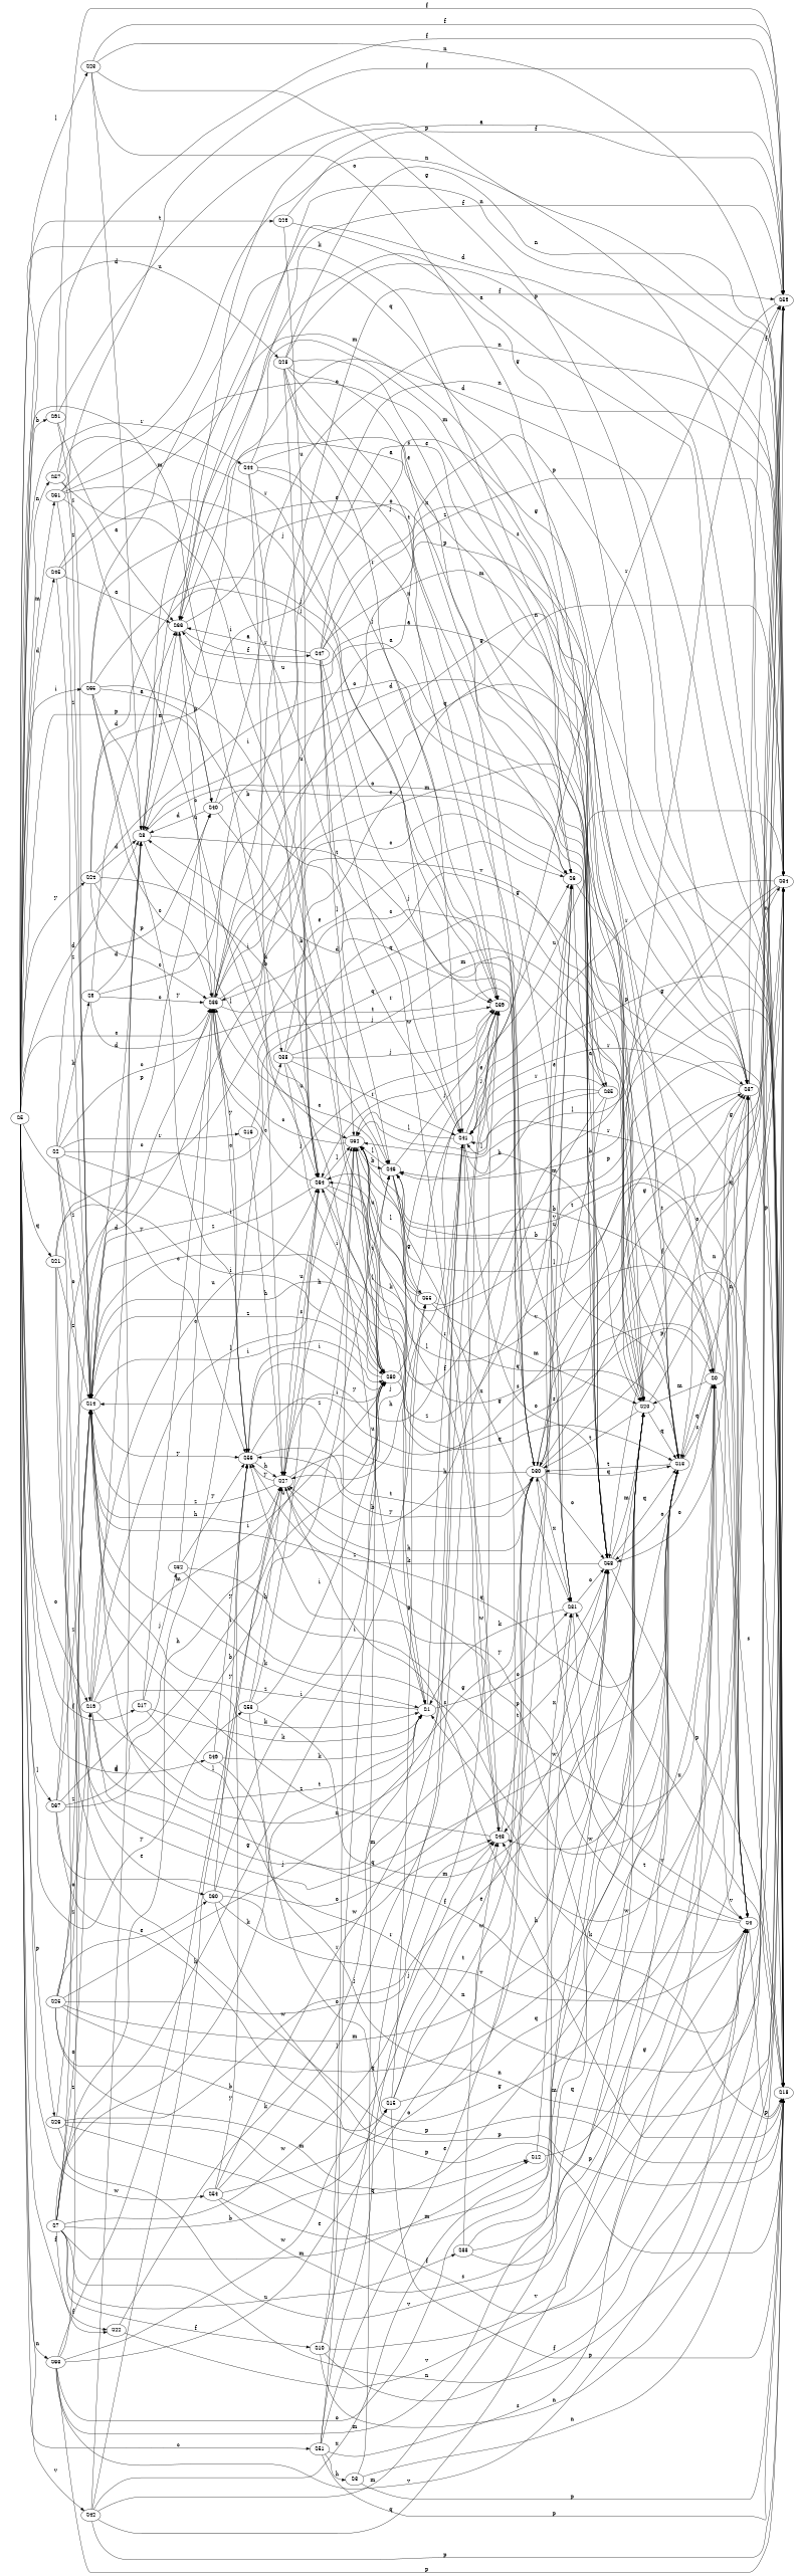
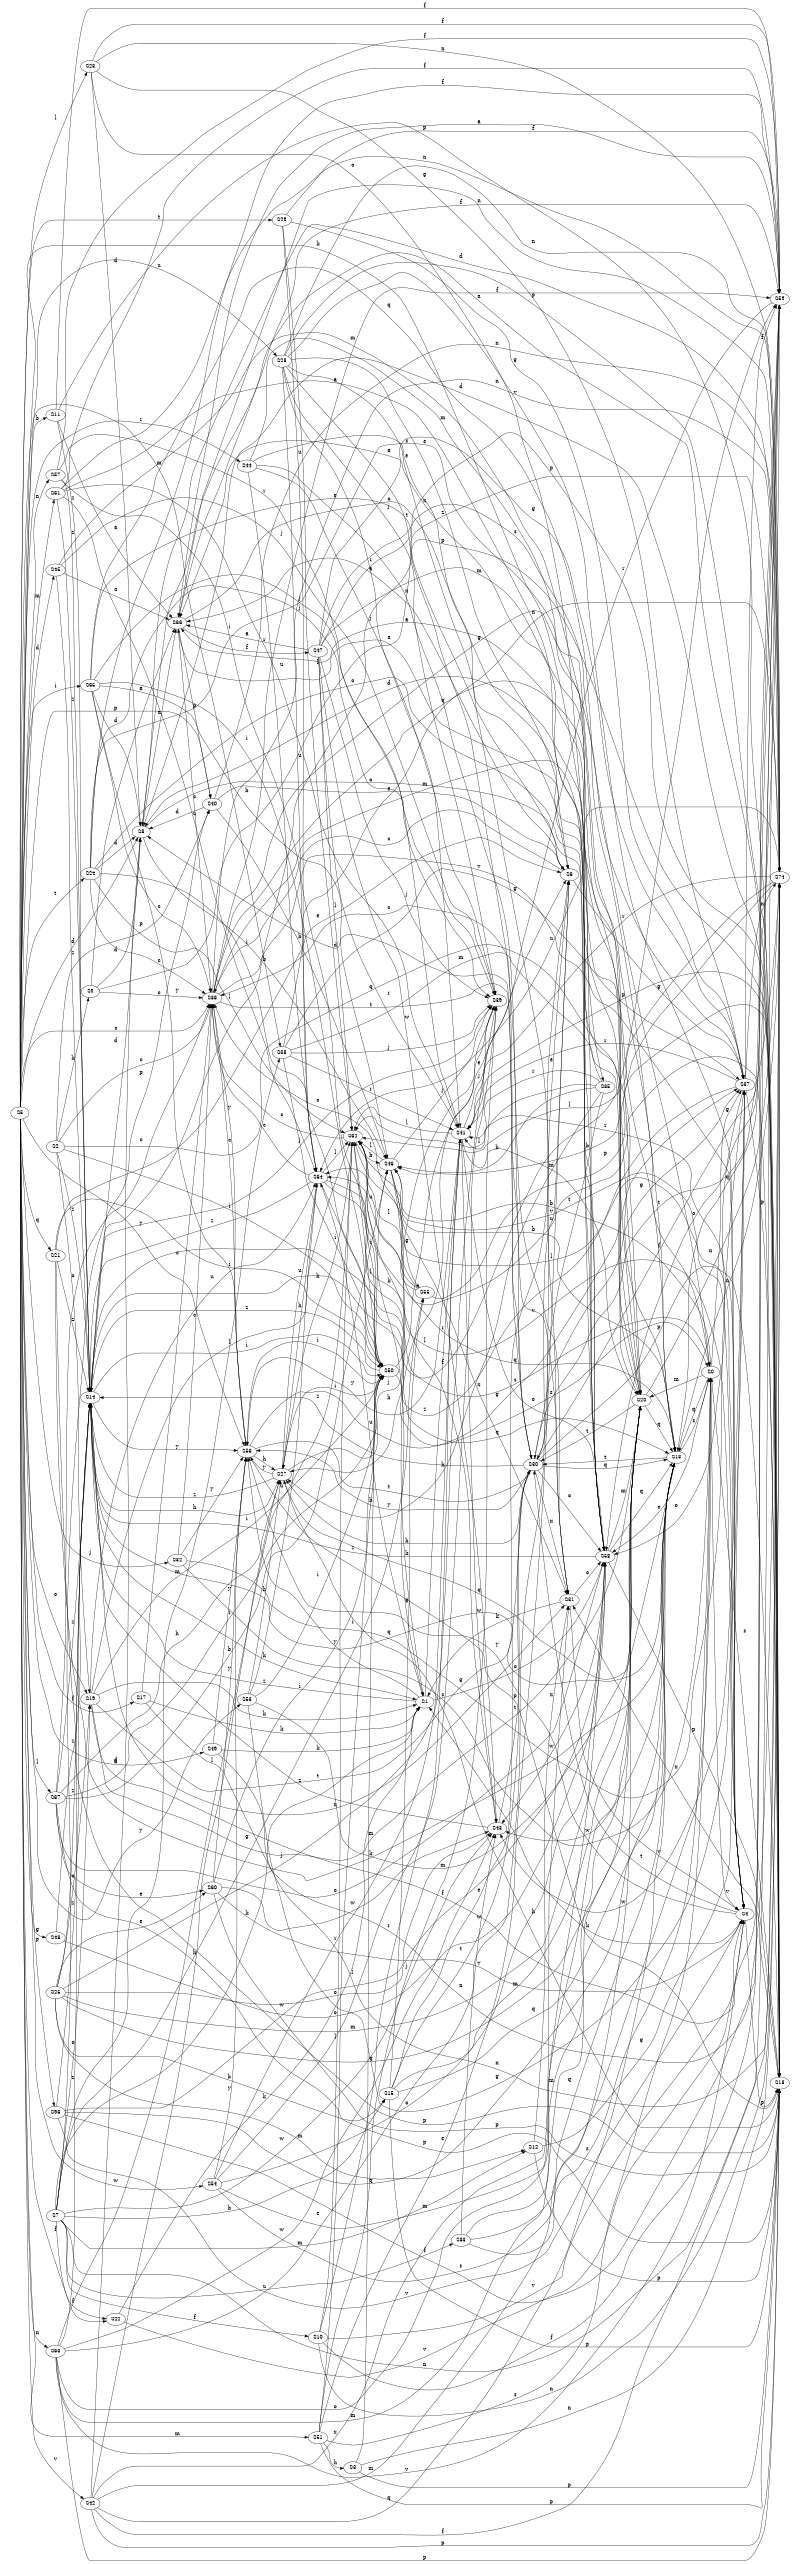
  strict digraph {
    rankdir=LR
    S5
-   S11 [label=S91]
+   S11
    S51
    S36
    S45
    S49
    S8
    S17
    S22
+   S48
    S65
    S32
    S35
    S67
    S23
    S61
    S38
    S57
    S63
    S19
-   S26
+   S26 [label=S96]
    S40
    S21
    S44
    S29
    S28
    S42
    S54
    S53
    S24
    S56
    S14
    S66
    S59
    S18
-   S50 [label=S80]
+   S50
    S39
    S6
    S3
    S0
    S13
-   S34
+   S34 [label=S74]
    S20
    S30
    S37
    S4
    S1
    S58
    S46
    S62
    S41
    S27
    S64
    S43
    S31
    S2
    S60
    S9
-   S16
    S7
    S15
    S10
    S55
    S12
    S33
    S25
    S47
    S5 -> S11 [label=b]
-   S5 -> S51 [label=c]
+   S5 -> S51 [label=m]
    S5 -> S36 [label=c]
    S5 -> S45 [label=d]
    S5 -> S49 [label=d]
    S5 -> S8 [label=d]
    S5 -> S17 [label=f]
    S5 -> S22 [label=f]
+   S5 -> S48 [label=g]
    S5 -> S65 [label=i]
-   S17 -> S32 [label=j]
+   S5 -> S32 [label=j]
    S5 -> S35 [label=k]
    S5 -> S67 [label=l]
    S5 -> S23 [label=l]
    S5 -> S61 [label=m]
    S5 -> S38 [label=m]
    S5 -> S57 [label=n]
    S5 -> S63 [label=n]
    S5 -> S19 [label=o]
    S5 -> S26 [label=p]
    S5 -> S40 [label=p]
    S5 -> S21 [label=q]
    S5 -> S44 [label=r]
    S5 -> S29 [label=t]
    S5 -> S28 [label=u]
    S5 -> S42 [label=v]
    S5 -> S54 [label=w]
    S5 -> S53 [label=y]
-   S5 -> S24 [label=y]
+   S5 -> S24 [label=t]
    S5 -> S56 [label=y]
    S11 -> S14 [label=z]
    S11 -> S66 [label=a]
    S11 -> S59 [label=f]
    S11 -> S18 [label=p]
    S51 -> S18 [label=p]
    S51 -> S50 [label=i]
    S51 -> S39 [label=j]
    S51 -> S6 [label=e]
    S51 -> S3 [label=h]
    S51 -> S0 [label=s]
    S36 -> S56 [label=y]
    S36 -> S59 [label=f]
    S36 -> S13 [label=q]
    S36 -> S34 [label=n]
    S36 -> S20 [label=m]
    S36 -> S30 [label=t]
    S36 -> S37 [label=g]
    S36 -> S4 [label=v]
    S45 -> S14 [label=z]
    S45 -> S66 [label=a]
    S45 -> S39 [label=j]
    S45 -> S20 [label=m]
    S49 -> S56 [label=y]
    S49 -> S34 [label=n]
    S49 -> S1 [label=k]
    S8 -> S66 [label=a]
    S8 -> S59 [label=f]
-   S8 -> S30 [label=t]
    S8 -> S58 [label=o]
    S8 -> S46 [label=b]
    S17 -> S36 [label=c]
    S17 -> S34 [label=n]
    S17 -> S1 [label=k]
    S22 -> S4 [label=v]
    S22 -> S1 [label=k]
+   S48 -> S14 [label=z]
+   S48 -> S58 [label=o]
    S65 -> S36 [label=c]
    S65 -> S8 [label=d]
    S65 -> S56 [label=y]
    S65 -> S50 [label=i]
    S65 -> S39 [label=j]
    S65 -> S6 [label=e]
    S65 -> S13 [label=q]
    S65 -> S46 [label=b]
    S32 -> S36 [label=c]
    S32 -> S56 [label=y]
    S32 -> S0 [label=s]
    S32 -> S37 [label=g]
    S35 -> S66 [label=a]
    S35 -> S30 [label=t]
    S35 -> S46 [label=b]
    S35 -> S62 [label=l]
    S35 -> S41 [label=r]
    S35 -> S27 [label=h]
    S67 -> S36 [label=c]
    S67 -> S14 [label=z]
    S67 -> S18 [label=p]
    S67 -> S50 [label=i]
    S67 -> S58 [label=o]
    S67 -> S46 [label=b]
    S67 -> S27 [label=h]
    S23 -> S8 [label=d]
    S23 -> S59 [label=f]
    S23 -> S34 [label=n]
    S23 -> S37 [label=g]
    S23 -> S58 [label=o]
    S61 -> S14 [label=z]
    S61 -> S59 [label=f]
    S61 -> S34 [label=n]
-   S61 -> S58 [label=o]
+   S61 -> S58 [label=a]
    S61 -> S41 [label=r]
    S61 -> S64 [label=u]
    S38 -> S50 [label=i]
    S38 -> S39 [label=j]
    S38 -> S34 [label=n]
    S38 -> S20 [label=m]
    S38 -> S37 [label=g]
    S38 -> S41 [label=r]
-   S38 -> S64 [label=u]
    S57 -> S14 [label=z]
    S57 -> S59 [label=f]
    S57 -> S50 [label=i]
    S57 -> S41 [label=r]
    S63 -> S14 [label=z]
    S63 -> S18 [label=p]
    S63 -> S6 [label=e]
    S63 -> S20 [label=m]
    S63 -> S4 [label=v]
    S63 -> S58 [label=o]
    S63 -> S62 [label=l]
    S63 -> S43 [label=w]
-   S19 -> S8 [label=d]
    S19 -> S59 [label=f]
    S19 -> S50 [label=i]
    S19 -> S20 [label=m]
    S19 -> S30 [label=t]
    S19 -> S1 [label=k]
    S19 -> S62 [label=l]
    S19 -> S64 [label=u]
    S26 -> S14 [label=z]
    S26 -> S59 [label=f]
    S26 -> S13 [label=q]
    S26 -> S4 [label=v]
    S26 -> S43 [label=w]
    S40 -> S8 [label=d]
    S40 -> S6 [label=e]
    S40 -> S34 [label=n]
    S40 -> S46 [label=b]
    S21 -> S14 [label=z]
    S21 -> S18 [label=p]
    S21 -> S50 [label=i]
    S21 -> S6 [label=e]
-   S21 -> S13 [label=q]
+   S21 -> S13 [label=k]
    S44 -> S39 [label=j]
    S44 -> S6 [label=e]
    S44 -> S20 [label=m]
-   S44 -> S27 [label=h]
    S44 -> S64 [label=u]
    S44 -> S31 [label=x]
    S29 -> S59 [label=f]
    S29 -> S37 [label=g]
+   S29 -> S62 [label=l]
    S29 -> S64 [label=u]
    S28 -> S18 [label=p]
    S28 -> S39 [label=j]
    S28 -> S6 [label=e]
    S28 -> S34 [label=n]
    S28 -> S30 [label=t]
+   S28 -> S4 [label=v]
    S28 -> S41 [label=r]
    S28 -> S64 [label=u]
    S28 -> S31 [label=x]
    S42 -> S8 [label=d]
+   S42 -> S59 [label=f]
    S42 -> S18 [label=p]
    S42 -> S13 [label=q]
    S42 -> S20 [label=m]
    S42 -> S27 [label=h]
    S42 -> S31 [label=x]
    S54 -> S56 [label=y]
    S54 -> S39 [label=j]
    S54 -> S0 [label=s]
    S54 -> S20 [label=m]
    S54 -> S58 [label=o]
    S54 -> S41 [label=r]
    S53 -> S50 [label=i]
    S53 -> S20 [label=m]
    S53 -> S37 [label=g]
    S53 -> S27 [label=h]
    S53 -> S64 [label=u]
    S24 -> S36 [label=c]
    S24 -> S8 [label=d]
+   S24 -> S59 [label=f]
    S24 -> S50 [label=i]
    S24 -> S39 [label=j]
    S24 -> S0 [label=s]
    S24 -> S58 [label=o]
    S24 -> S62 [label=l]
    S56 -> S36 [label=c]
    S56 -> S18 [label=p]
    S56 -> S50 [label=i]
    S56 -> S30 [label=t]
    S56 -> S37 [label=g]
    S56 -> S27 [label=h]
    S14 -> S8 [label=d]
    S14 -> S56 [label=y]
    S14 -> S59 [label=f]
    S14 -> S50 [label=i]
    S14 -> S39 [label=j]
-   S9 -> S13 [label=q]
+   S14 -> S13 [label=q]
    S14 -> S1 [label=k]
    S14 -> S27 [label=h]
    S14 -> S31 [label=x]
    S66 -> S36 [label=c]
    S66 -> S40 [label=p]
    S66 -> S34 [label=n]
    S66 -> S58 [label=o]
    S66 -> S47 [label=f]
    S59 -> S66 [label=a]
    S59 -> S13 [label=q]
    S59 -> S58 [label=o]
    S59 -> S41 [label=r]
    S18 -> S8 [label=d]
    S18 -> S66 [label=a]
    S18 -> S0 [label=s]
    S18 -> S27 [label=h]
    S18 -> S64 [label=u]
    S18 -> S31 [label=x]
    S50 -> S14 [label=z]
    S50 -> S6 [label=e]
    S50 -> S0 [label=s]
    S50 -> S62 [label=l]
    S39 -> S27 [label=h]
    S6 -> S36 [label=c]
-   S6 -> S35 [label=a]
+   S6 -> S66 [label=a]
    S6 -> S37 [label=g]
    S3 -> S18 [label=p]
    S3 -> S34 [label=n]
    S3 -> S46 [label=b]
    S0 -> S13 [label=q]
    S0 -> S20 [label=m]
    S0 -> S37 [label=g]
    S0 -> S4 [label=v]
    S0 -> S58 [label=o]
    S0 -> S46 [label=b]
    S13 -> S0 [label=s]
    S13 -> S34 [label=n]
    S13 -> S30 [label=t]
    S13 -> S46 [label=b]
    S13 -> S43 [label=w]
    S34 -> S8 [label=d]
    S34 -> S14 [label=z]
    S34 -> S30 [label=t]
    S34 -> S46 [label=b]
    S34 -> S62 [label=l]
    S34 -> S41 [label=r]
    S34 -> S64 [label=u]
    S20 -> S8 [label=d]
    S20 -> S66 [label=a]
    S20 -> S13 [label=q]
    S20 -> S34 [label=n]
    S20 -> S30 [label=t]
    S30 -> S8 [label=d]
    S30 -> S56 [label=y]
    S30 -> S14 [label=z]
    S30 -> S59 [label=f]
    S30 -> S18 [label=p]
    S30 -> S6 [label=e]
    S30 -> S13 [label=q]
    S30 -> S37 [label=g]
    S30 -> S58 [label=o]
    S30 -> S27 [label=h]
    S30 -> S31 [label=x]
    S37 -> S14 [label=z]
    S37 -> S59 [label=f]
    S37 -> S18 [label=p]
    S37 -> S34 [label=n]
    S37 -> S58 [label=o]
    S37 -> S41 [label=r]
    S37 -> S43 [label=w]
    S4 -> S56 [label=y]
    S4 -> S18 [label=p]
    S4 -> S30 [label=t]
    S4 -> S1 [label=k]
    S4 -> S62 [label=l]
    S4 -> S41 [label=r]
+   S1 -> S56 [label=y]
    S1 -> S14 [label=z]
    S1 -> S58 [label=o]
    S1 -> S41 [label=r]
    S1 -> S64 [label=u]
    S58 -> S14 [label=z]
    S58 -> S66 [label=a]
    S58 -> S18 [label=p]
    S58 -> S13 [label=q]
    S58 -> S20 [label=m]
    S58 -> S43 [label=w]
    S46 -> S39 [label=j]
    S46 -> S1 [label=k]
    S46 -> S62 [label=l]
    S46 -> S31 [label=x]
    S46 -> S55 [label=g]
    S62 -> S36 [label=c]
    S62 -> S50 [label=i]
    S62 -> S13 [label=q]
    S62 -> S4 [label=v]
    S62 -> S1 [label=k]
    S62 -> S46 [label=b]
    S62 -> S27 [label=h]
    S41 -> S56 [label=y]
    S41 -> S18 [label=p]
    S41 -> S39 [label=j]
    S41 -> S20 [label=m]
    S41 -> S58 [label=o]
    S41 -> S62 [label=l]
    S41 -> S43 [label=w]
    S27 -> S56 [label=y]
    S27 -> S14 [label=z]
    S27 -> S50 [label=i]
    S27 -> S39 [label=j]
    S27 -> S13 [label=q]
    S27 -> S64 [label=u]
    S64 -> S36 [label=c]
    S64 -> S14 [label=z]
    S64 -> S0 [label=s]
    S64 -> S13 [label=q]
    S64 -> S4 [label=v]
    S64 -> S62 [label=l]
-   S64 -> S27 [label=s]
+   S64 -> S27 [label=h]
    S43 -> S14 [label=z]
    S43 -> S30 [label=t]
    S43 -> S62 [label=l]
    S31 -> S36 [label=c]
    S31 -> S4 [label=v]
    S31 -> S1 [label=k]
    S31 -> S58 [label=o]
    S2 -> S36 [label=c]
    S2 -> S19 [label=o]
    S2 -> S40 [label=p]
    S2 -> S14 [label=z]
    S2 -> S50 [label=i]
    S2 -> S13 [label=q]
-   S2 -> S60 [label=e]
+   S67 -> S60 [label=e]
    S2 -> S9 [label=k]
-   S2 -> S16 [label=r]
    S60 -> S56 [label=y]
    S60 -> S18 [label=p]
    S60 -> S50 [label=i]
    S60 -> S4 [label=v]
    S60 -> S43 [label=w]
    S9 -> S36 [label=c]
    S9 -> S8 [label=d]
    S9 -> S66 [label=a]
    S9 -> S18 [label=p]
-   S16 -> S39 [label=j]
-   S16 -> S27 [label=h]
    S7 -> S22 [label=f]
    S7 -> S38 [label=m]
    S7 -> S19 [label=o]
    S7 -> S40 [label=p]
    S7 -> S34 [label=n]
    S7 -> S1 [label=k]
    S7 -> S43 [label=w]
    S7 -> S15 [label=b]
    S7 -> S10 [label=f]
    S7 -> S55 [label=g]
    S7 -> S12 [label=m]
    S7 -> S33 [label=u]
    S15 -> S18 [label=p]
    S15 -> S6 [label=e]
    S15 -> S13 [label=q]
    S15 -> S30 [label=t]
    S15 -> S55 [label=g]
    S10 -> S59 [label=f]
    S10 -> S34 [label=n]
    S10 -> S4 [label=v]
    S10 -> S62 [label=l]
    S10 -> S41 [label=r]
    S55 -> S36 [label=c]
    S55 -> S18 [label=p]
-   S55 -> S20 [label=m]
+   S15 -> S20 [label=m]
    S55 -> S62 [label=l]
    S55 -> S64 [label=u]
+   S12 -> S18 [label=p]
    S12 -> S37 [label=g]
    S12 -> S31 [label=x]
-   S33 -> S0 [label=p]
+   S33 -> S0 [label=s]
    S33 -> S13 [label=q]
    S33 -> S20 [label=m]
    S33 -> S43 [label=w]
    S25 -> S19 [label=o]
    S25 -> S14 [label=z]
    S25 -> S39 [label=j]
    S25 -> S13 [label=q]
    S25 -> S20 [label=m]
    S25 -> S58 [label=o]
    S25 -> S60 [label=e]
    S25 -> S15 [label=b]
    S25 -> S12 [label=m]
    S47 -> S66 [label=a]
    S47 -> S18 [label=p]
    S47 -> S39 [label=j]
    S47 -> S0 [label=s]
    S47 -> S20 [label=m]
    S47 -> S37 [label=g]
    S47 -> S62 [label=l]
    S47 -> S41 [label=r]
    S47 -> S43 [label=w]
  }
